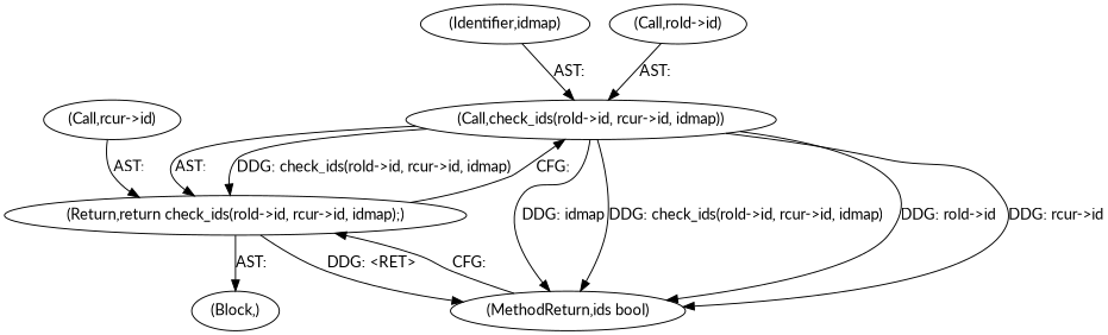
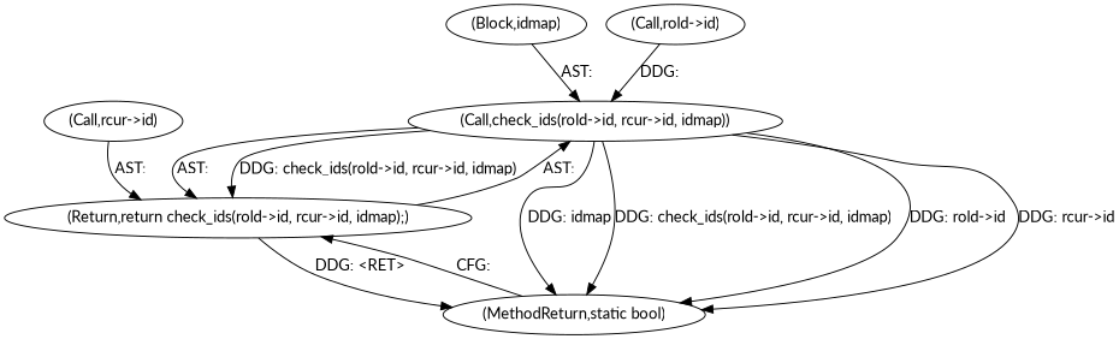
  digraph {
    fontname=Lato
    node [fontname=Lato]
    edge [fontname=Lato]
    n1 [label="(Call,check_ids(rold->id, rcur->id, idmap))"]
    n2 [label="(Return,return check_ids(rold->id, rcur->id, idmap);)"]
-   n3 [label="(MethodReturn,ids bool)"]
-   n4 [label="(Block,)"]
-   n5 [label="(Identifier,idmap)"]
+   n3 [label="(MethodReturn,static bool)"]
+   n5 [label="(Block,idmap)"]
    n6 [label="(Call,rold->id)"]
    n7 [label="(Call,rcur->id)"]
    n1 -> n2 [label="AST: "]
    n1 -> n2 [label="DDG: check_ids(rold->id, rcur->id, idmap)"]
    n1 -> n3 [label="DDG: idmap"]
    n1 -> n3 [label="DDG: check_ids(rold->id, rcur->id, idmap)"]
    n1 -> n3 [label="DDG: rold->id"]
    n1 -> n3 [label="DDG: rcur->id"]
-   n2 -> n1 [label="CFG: "]
+   n2 -> n1 [label="AST: "]
    n2 -> n3 [label="DDG: <RET>"]
-   n2 -> n4 [label="AST: "]
    n3 -> n2 [label="CFG: "]
    n5 -> n1 [label="AST: "]
-   n6 -> n1 [label="AST: "]
+   n6 -> n1 [label="DDG: "]
    n7 -> n2 [label="AST: "]
  }
